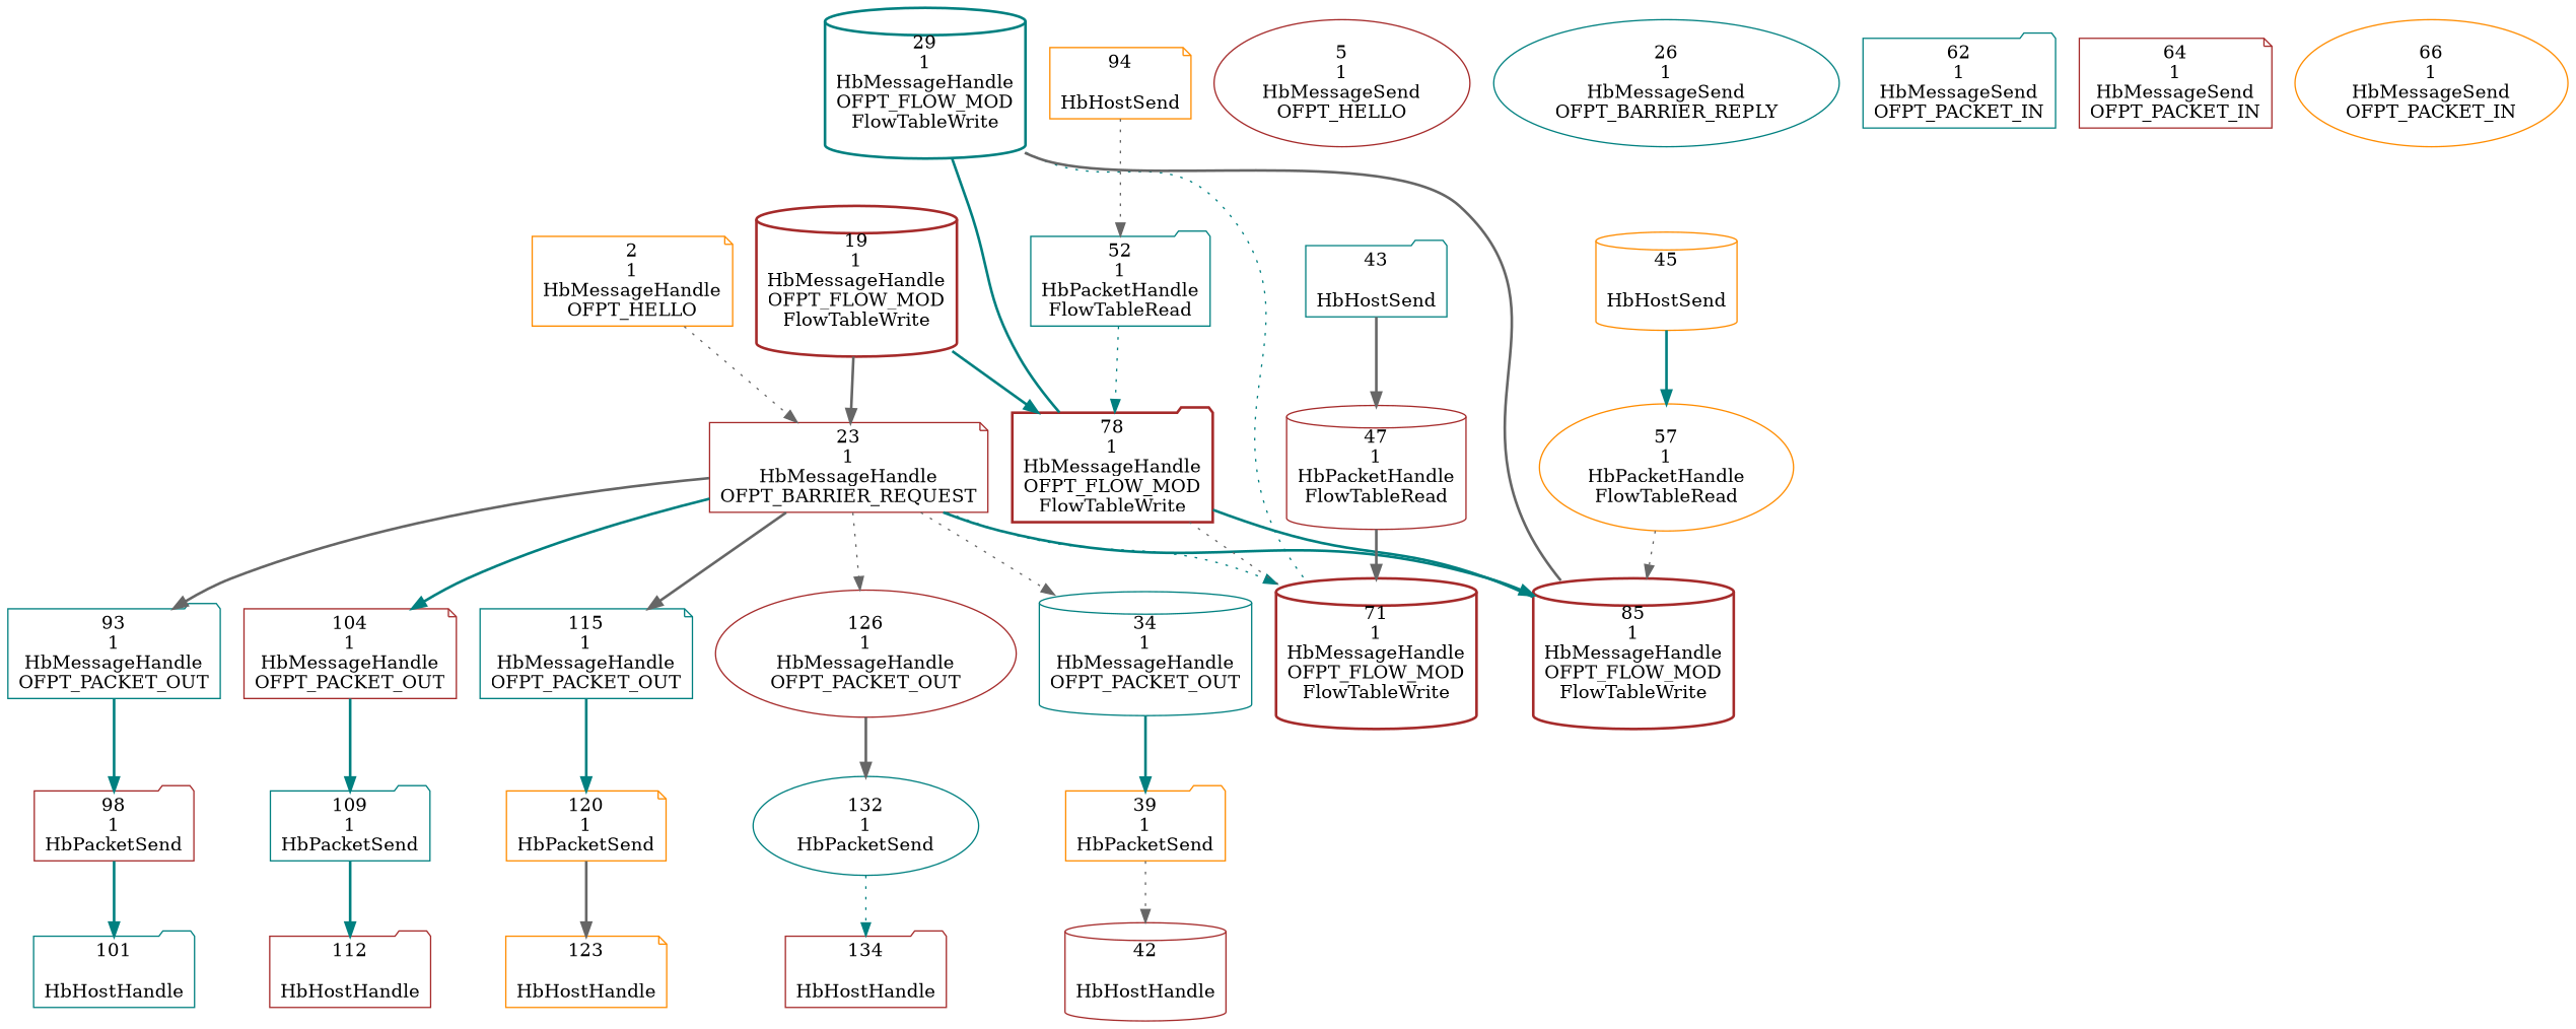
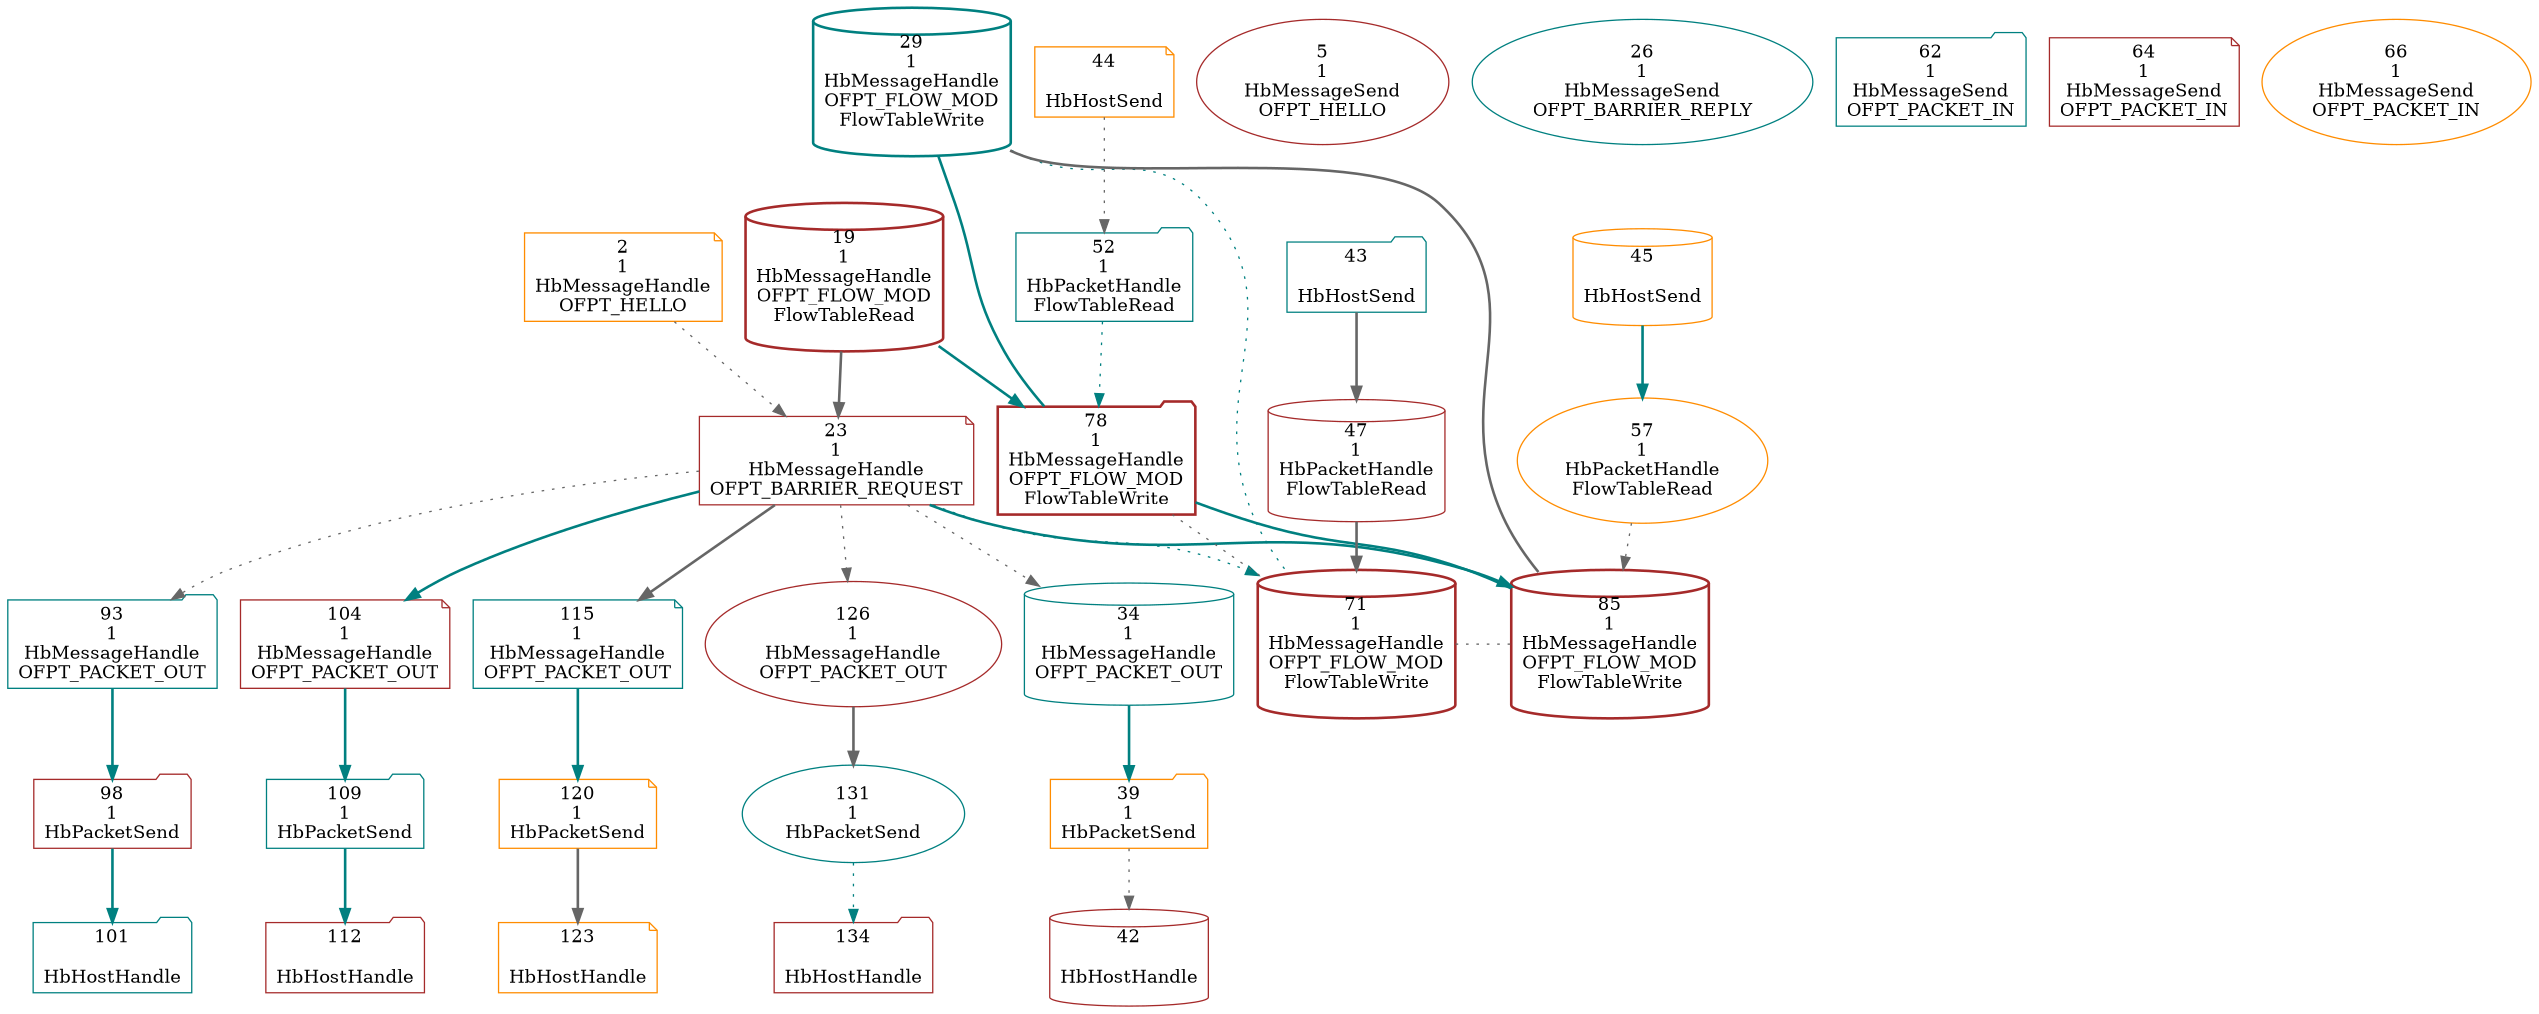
  digraph {
    node [color=brown shape=folder]
    edge [color=gray40 style=bold]
    n1 [color=darkorange label="2\n1\nHbMessageHandle\nOFPT_HELLO\n" shape=note]
    n2 [label="23\n1\nHbMessageHandle\nOFPT_BARRIER_REQUEST\n" shape=note]
    n3 [color=teal label="34\n1\nHbMessageHandle\nOFPT_PACKET_OUT\n" shape=cylinder]
    n4 [label="71\n1\nHbMessageHandle\nOFPT_FLOW_MOD\nFlowTableWrite" shape=cylinder style=bold]
    n5 [label="85\n1\nHbMessageHandle\nOFPT_FLOW_MOD\nFlowTableWrite" shape=cylinder style=bold]
    n6 [color=teal label="93\n1\nHbMessageHandle\nOFPT_PACKET_OUT\n"]
    n7 [label="104\n1\nHbMessageHandle\nOFPT_PACKET_OUT\n" shape=note]
    n8 [color=teal label="115\n1\nHbMessageHandle\nOFPT_PACKET_OUT\n" shape=note]
    n9 [label="126\n1\nHbMessageHandle\nOFPT_PACKET_OUT\n" shape=ellipse]
    n10 [label="5\n1\nHbMessageSend\nOFPT_HELLO\n" shape=ellipse]
-   n11 [label="19\n1\nHbMessageHandle\nOFPT_FLOW_MOD\nFlowTableWrite" shape=cylinder style=bold]
+   n11 [label="19\n1\nHbMessageHandle\nOFPT_FLOW_MOD\nFlowTableRead" shape=cylinder style=bold]
    n12 [label="78\n1\nHbMessageHandle\nOFPT_FLOW_MOD\nFlowTableWrite" style=bold]
    n13 [color=teal label="29\n1\nHbMessageHandle\nOFPT_FLOW_MOD\nFlowTableWrite" shape=cylinder style=bold]
    n14 [color=darkorange label="39\n1\nHbPacketSend\n"]
    n15 [label="98\n1\nHbPacketSend\n"]
    n16 [color=teal label="109\n1\nHbPacketSend\n"]
    n17 [color=darkorange label="120\n1\nHbPacketSend\n" shape=note]
-   n18 [color=teal label="132\n1\nHbPacketSend\n" shape=ellipse]
+   n18 [color=teal label="131\n1\nHbPacketSend\n" shape=ellipse]
    n19 [color=teal label="26\n1\nHbMessageSend\nOFPT_BARRIER_REPLY\n" shape=ellipse]
    n20 [label="42\n\nHbHostHandle\n" shape=cylinder]
    n21 [color=teal label="43\n\nHbHostSend\n"]
    n22 [label="47\n1\nHbPacketHandle\nFlowTableRead" shape=cylinder]
-   n23 [color=darkorange label="94\n\nHbHostSend\n" shape=note]
+   n23 [color=darkorange label="44\n\nHbHostSend\n" shape=note]
    n24 [color=teal label="52\n1\nHbPacketHandle\nFlowTableRead"]
    n25 [color=darkorange label="45\n\nHbHostSend\n" shape=cylinder]
    n26 [color=darkorange label="57\n1\nHbPacketHandle\nFlowTableRead" shape=ellipse]
    n27 [color=teal label="62\n1\nHbMessageSend\nOFPT_PACKET_IN\n"]
    n28 [label="64\n1\nHbMessageSend\nOFPT_PACKET_IN\n" shape=note]
    n29 [color=darkorange label="66\n1\nHbMessageSend\nOFPT_PACKET_IN\n" shape=ellipse]
    n30 [color=teal label="101\n\nHbHostHandle\n"]
    n31 [label="112\n\nHbHostHandle\n"]
    n32 [color=darkorange label="123\n\nHbHostHandle\n" shape=note]
    n33 [label="134\n\nHbHostHandle\n"]
    n1 -> n2 [style=dotted]
    n2 -> n3 [style=dotted]
    n2 -> n4 [color=teal style=dotted]
    n2 -> n5 [color=teal]
-   n2 -> n6
+   n2 -> n6 [style=dotted]
    n2 -> n7 [color=teal]
    n2 -> n8
    n2 -> n9 [style=dotted]
    n3 -> n14 [color=teal]
+   n4 -> n5 [arrowhead=none constraint=false style=dotted]
    n4 -> n12 [arrowhead=none constraint=false style=dotted]
    n6 -> n15 [color=teal]
    n7 -> n16 [color=teal]
    n8 -> n17 [color=teal]
    n9 -> n18
    n11 -> n2
    n11 -> n12 [color=teal]
    n12 -> n5 [arrowhead=none color=teal constraint=false]
    n13 -> n4 [arrowhead=none color=teal constraint=false style=dotted]
    n13 -> n5 [arrowhead=none constraint=false]
    n13 -> n12 [arrowhead=none color=teal constraint=false]
    n14 -> n20 [style=dotted]
    n15 -> n30 [color=teal]
    n16 -> n31 [color=teal]
    n17 -> n32
    n18 -> n33 [color=teal style=dotted]
    n21 -> n22
    n22 -> n4
    n23 -> n24 [style=dotted]
    n24 -> n12 [color=teal style=dotted]
    n25 -> n26 [color=teal]
    n26 -> n5 [style=dotted]
  }
